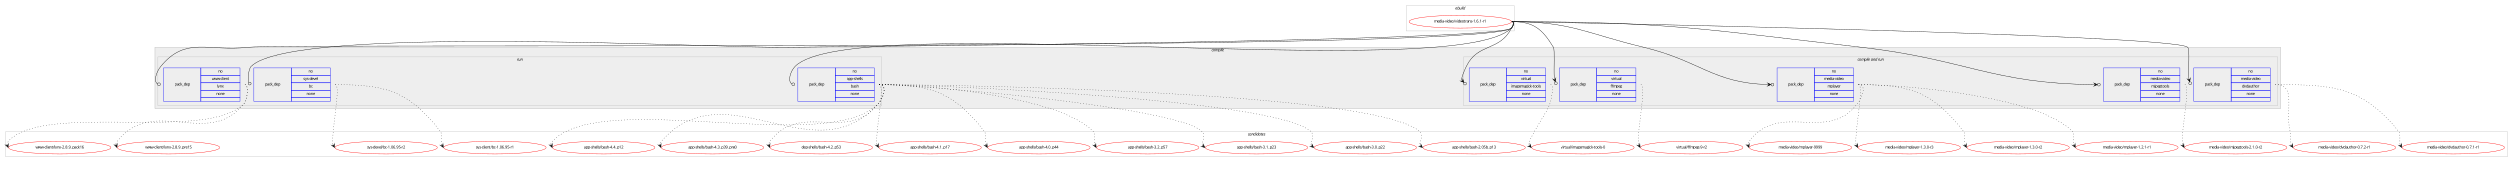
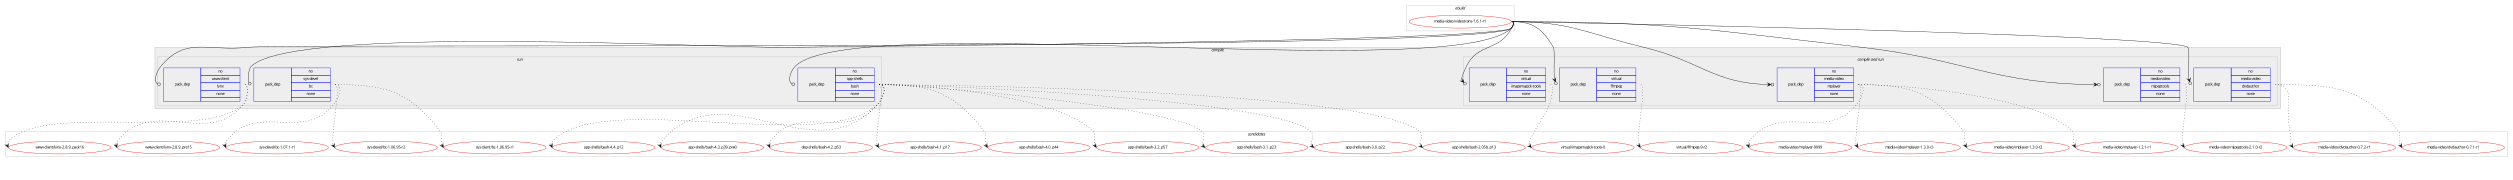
  digraph {
    compound=true
    concentrate=true
    fontname="Open Sans"
    fontsize=10
    newrank=true
    rankdir=TB
    ranksep=1.5
    node [color=red fontname="Open Sans" fontsize=10]
    edge [arrowhead=vee fontname="Open Sans" headport=w style=dotted tailport=e weight=100]
    n1 [label="media-video/videotrans-1.6.1-r1" width=4]
    n2 [color=blue label=<<TABLE BORDER="0" CELLBORDER="1" CELLSPACING="0" CELLPADDING="4" WIDTH="220"><TR><TD ROWSPAN="6" CELLPADDING="30">pack_dep</TD></TR><TR><TD WIDTH="110">no</TD></TR><TR><TD>media-video</TD></TR><TR><TD>dvdauthor</TD></TR><TR><TD>none</TD></TR><TR><TD></TD></TR></TABLE>> shape=none]
    n3 [color=blue label=<<TABLE BORDER="0" CELLBORDER="1" CELLSPACING="0" CELLPADDING="4" WIDTH="220"><TR><TD ROWSPAN="6" CELLPADDING="30">pack_dep</TD></TR><TR><TD WIDTH="110">no</TD></TR><TR><TD>media-video</TD></TR><TR><TD>mjpegtools</TD></TR><TR><TD>none</TD></TR><TR><TD></TD></TR></TABLE>> shape=none]
    n4 [color=blue label=<<TABLE BORDER="0" CELLBORDER="1" CELLSPACING="0" CELLPADDING="4" WIDTH="220"><TR><TD ROWSPAN="6" CELLPADDING="30">pack_dep</TD></TR><TR><TD WIDTH="110">no</TD></TR><TR><TD>media-video</TD></TR><TR><TD>mplayer</TD></TR><TR><TD>none</TD></TR><TR><TD></TD></TR></TABLE>> shape=none]
    n5 [color=blue label=<<TABLE BORDER="0" CELLBORDER="1" CELLSPACING="0" CELLPADDING="4" WIDTH="220"><TR><TD ROWSPAN="6" CELLPADDING="30">pack_dep</TD></TR><TR><TD WIDTH="110">no</TD></TR><TR><TD>virtual</TD></TR><TR><TD>ffmpeg</TD></TR><TR><TD>none</TD></TR><TR><TD></TD></TR></TABLE>> shape=none]
    n6 [color=blue label=<<TABLE BORDER="0" CELLBORDER="1" CELLSPACING="0" CELLPADDING="4" WIDTH="220"><TR><TD ROWSPAN="6" CELLPADDING="30">pack_dep</TD></TR><TR><TD WIDTH="110">no</TD></TR><TR><TD>virtual</TD></TR><TR><TD>imagemagick-tools</TD></TR><TR><TD>none</TD></TR><TR><TD></TD></TR></TABLE>> shape=none]
    n7 [color=blue label=<<TABLE BORDER="0" CELLBORDER="1" CELLSPACING="0" CELLPADDING="4" WIDTH="220"><TR><TD ROWSPAN="6" CELLPADDING="30">pack_dep</TD></TR><TR><TD WIDTH="110">no</TD></TR><TR><TD>app-shells</TD></TR><TR><TD>bash</TD></TR><TR><TD>none</TD></TR><TR><TD></TD></TR></TABLE>> shape=none]
    n8 [color=blue label=<<TABLE BORDER="0" CELLBORDER="1" CELLSPACING="0" CELLPADDING="4" WIDTH="220"><TR><TD ROWSPAN="6" CELLPADDING="30">pack_dep</TD></TR><TR><TD WIDTH="110">no</TD></TR><TR><TD>sys-devel</TD></TR><TR><TD>bc</TD></TR><TR><TD>none</TD></TR><TR><TD></TD></TR></TABLE>> shape=none]
    n9 [color=blue label=<<TABLE BORDER="0" CELLBORDER="1" CELLSPACING="0" CELLPADDING="4" WIDTH="220"><TR><TD ROWSPAN="6" CELLPADDING="30">pack_dep</TD></TR><TR><TD WIDTH="110">no</TD></TR><TR><TD>www-client</TD></TR><TR><TD>lynx</TD></TR><TR><TD>none</TD></TR><TR><TD></TD></TR></TABLE>> shape=none]
    n10 [label="media-video/dvdauthor-0.7.1-r1" width=4]
    n11 [label="media-video/dvdauthor-0.7.2-r1" width=4]
    n12 [label="media-video/mjpegtools-2.1.0-r2" width=4]
    n13 [label="media-video/mplayer-1.2.1-r1" width=4]
    n14 [label="media-video/mplayer-1.3.0-r2" width=4]
    n15 [label="media-video/mplayer-1.3.0-r3" width=4]
    n16 [label="media-video/mplayer-9999" width=4]
    n17 [label="virtual/ffmpeg-9-r2" width=4]
    n18 [label="virtual/imagemagick-tools-0" width=4]
    n19 [label="app-shells/bash-2.05b_p13" width=4]
    n20 [label="app-shells/bash-3.0_p22" width=4]
    n21 [label="app-shells/bash-3.1_p23" width=4]
    n22 [label="app-shells/bash-3.2_p57" width=4]
    n23 [label="app-shells/bash-4.0_p44" width=4]
    n24 [label="app-shells/bash-4.1_p17" width=4]
    n25 [label="dep-shells/bash-4.2_p53" width=4]
    n26 [label="app-shells/bash-4.3_p39_pre0" width=4]
    n27 [label="app-shells/bash-4.4_p12" width=4]
    n28 [label="sys-client/bc-1.06.95-r1" width=4]
    n29 [label="sys-devel/bc-1.06.95-r2" width=4]
+   n30 [label="sys-devel/bc-1.07.1-r1" width=4]
    n31 [label="www-client/lynx-2.8.9_pre15" width=4]
    n32 [label="www-client/lynx-2.8.9_pack16" width=4]
    subgraph cluster_1 {
      color=gray
      label=<<i>ebuild</i>>
      rank=same
      n1
    }
    subgraph cluster_2 {
      color=gray
      label=<<i>dependencies</i>>
      subgraph cluster_3 {
        color=gray
        fillcolor="#eeeeee"
        label=<<i>compile</i>>
        style=filled
      }
      subgraph cluster_4 {
        color=gray
        fillcolor="#eeeeee"
        label=<<i>compile and run</i>>
        style=filled
        subgraph sub_5 {
          color=gray
          fillcolor="#eeeeee"
          label=<<i>compile and run</i>>
          style=filled
          n2
        }
        subgraph sub_6 {
          color=gray
          fillcolor="#eeeeee"
          label=<<i>compile and run</i>>
          style=filled
          n3
        }
        subgraph sub_7 {
          color=gray
          fillcolor="#eeeeee"
          label=<<i>compile and run</i>>
          style=filled
          n4
        }
        subgraph sub_8 {
          color=gray
          fillcolor="#eeeeee"
          label=<<i>compile and run</i>>
          style=filled
          n5
        }
        subgraph sub_9 {
          color=gray
          fillcolor="#eeeeee"
          label=<<i>compile and run</i>>
          style=filled
          n6
        }
      }
      subgraph cluster_10 {
        color=gray
        fillcolor="#eeeeee"
        label=<<i>run</i>>
        style=filled
        subgraph sub_11 {
          color=gray
          fillcolor="#eeeeee"
          label=<<i>run</i>>
          style=filled
          n7
        }
        subgraph sub_12 {
          color=gray
          fillcolor="#eeeeee"
          label=<<i>run</i>>
          style=filled
          n8
        }
        subgraph sub_13 {
          color=gray
          fillcolor="#eeeeee"
          label=<<i>run</i>>
          style=filled
          n9
        }
      }
    }
    subgraph cluster_14 {
      color=gray
      label=<<i>candidates</i>>
      rank=same
      subgraph sub_15 {
        color=black
        label=<<i>candidates</i>>
        nodesep=1
        rank=same
        n10
        n11
      }
      subgraph sub_16 {
        color=black
        label=<<i>candidates</i>>
        nodesep=1
        rank=same
        n12
      }
      subgraph sub_17 {
        color=black
        label=<<i>candidates</i>>
        nodesep=1
        rank=same
        n13
        n14
        n15
        n16
      }
      subgraph sub_18 {
        color=black
        label=<<i>candidates</i>>
        nodesep=1
        rank=same
        n17
      }
      subgraph sub_19 {
        color=black
        label=<<i>candidates</i>>
        nodesep=1
        rank=same
        n18
      }
      subgraph sub_20 {
        color=black
        label=<<i>candidates</i>>
        nodesep=1
        rank=same
        n19
        n20
        n21
        n22
        n23
        n24
        n25
        n26
        n27
      }
      subgraph sub_21 {
        color=black
        label=<<i>candidates</i>>
        nodesep=1
        rank=same
        n28
        n29
+       n30
      }
      subgraph sub_22 {
        color=black
        label=<<i>candidates</i>>
        nodesep=1
        rank=same
        n31
        n32
      }
    }
    n1 -> n2 [arrowhead=odotvee style=solid weight=20]
    n1 -> n3 [arrowhead=odotvee style=solid weight=20]
    n1 -> n4 [arrowhead=odotvee style=solid weight=20]
    n1 -> n5 [arrowhead=odotvee style=solid weight=20]
    n1 -> n6 [arrowhead=odotvee style=solid weight=20]
    n1 -> n7 [arrowhead=odot style=solid weight=20]
    n1 -> n8 [arrowhead=odot style=solid weight=20]
    n1 -> n9 [arrowhead=odot style=solid weight=20]
    n2 -> n10
    n2 -> n11
    n3 -> n12
    n4 -> n13
    n4 -> n14
    n4 -> n15
    n4 -> n16
    n5 -> n17
    n6 -> n18
    n7 -> n19
    n7 -> n20
    n7 -> n21
    n7 -> n22
    n7 -> n23
    n7 -> n24
    n7 -> n25
    n7 -> n26
    n7 -> n27
    n8 -> n28
    n8 -> n29
+   n8 -> n30
    n9 -> n31
    n9 -> n32
  }
